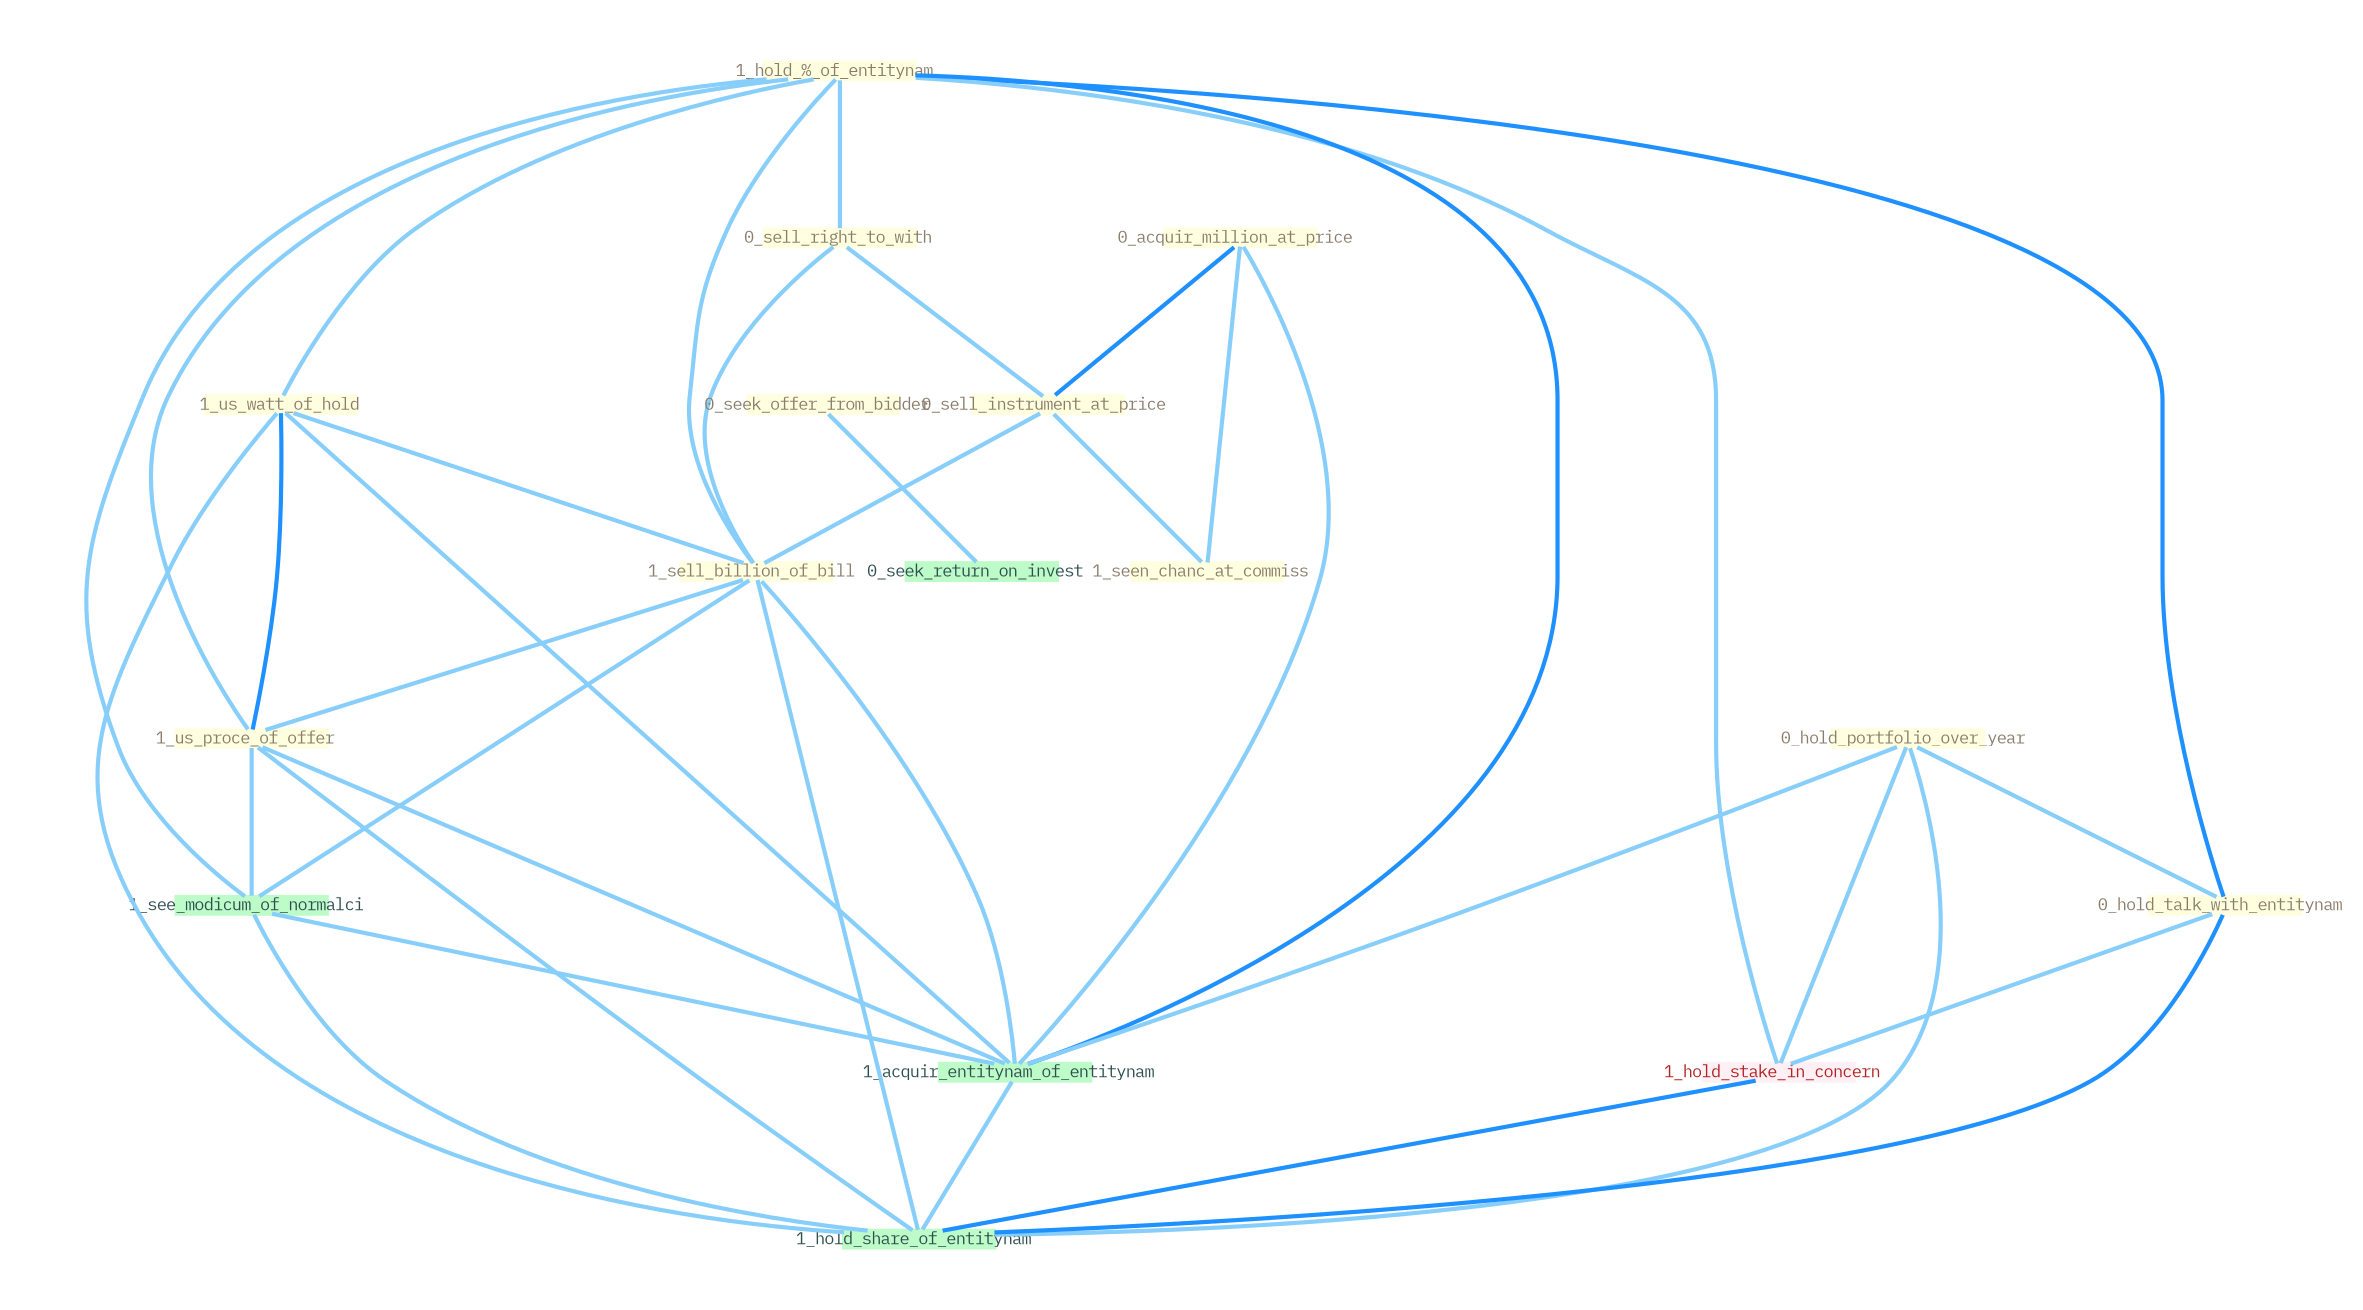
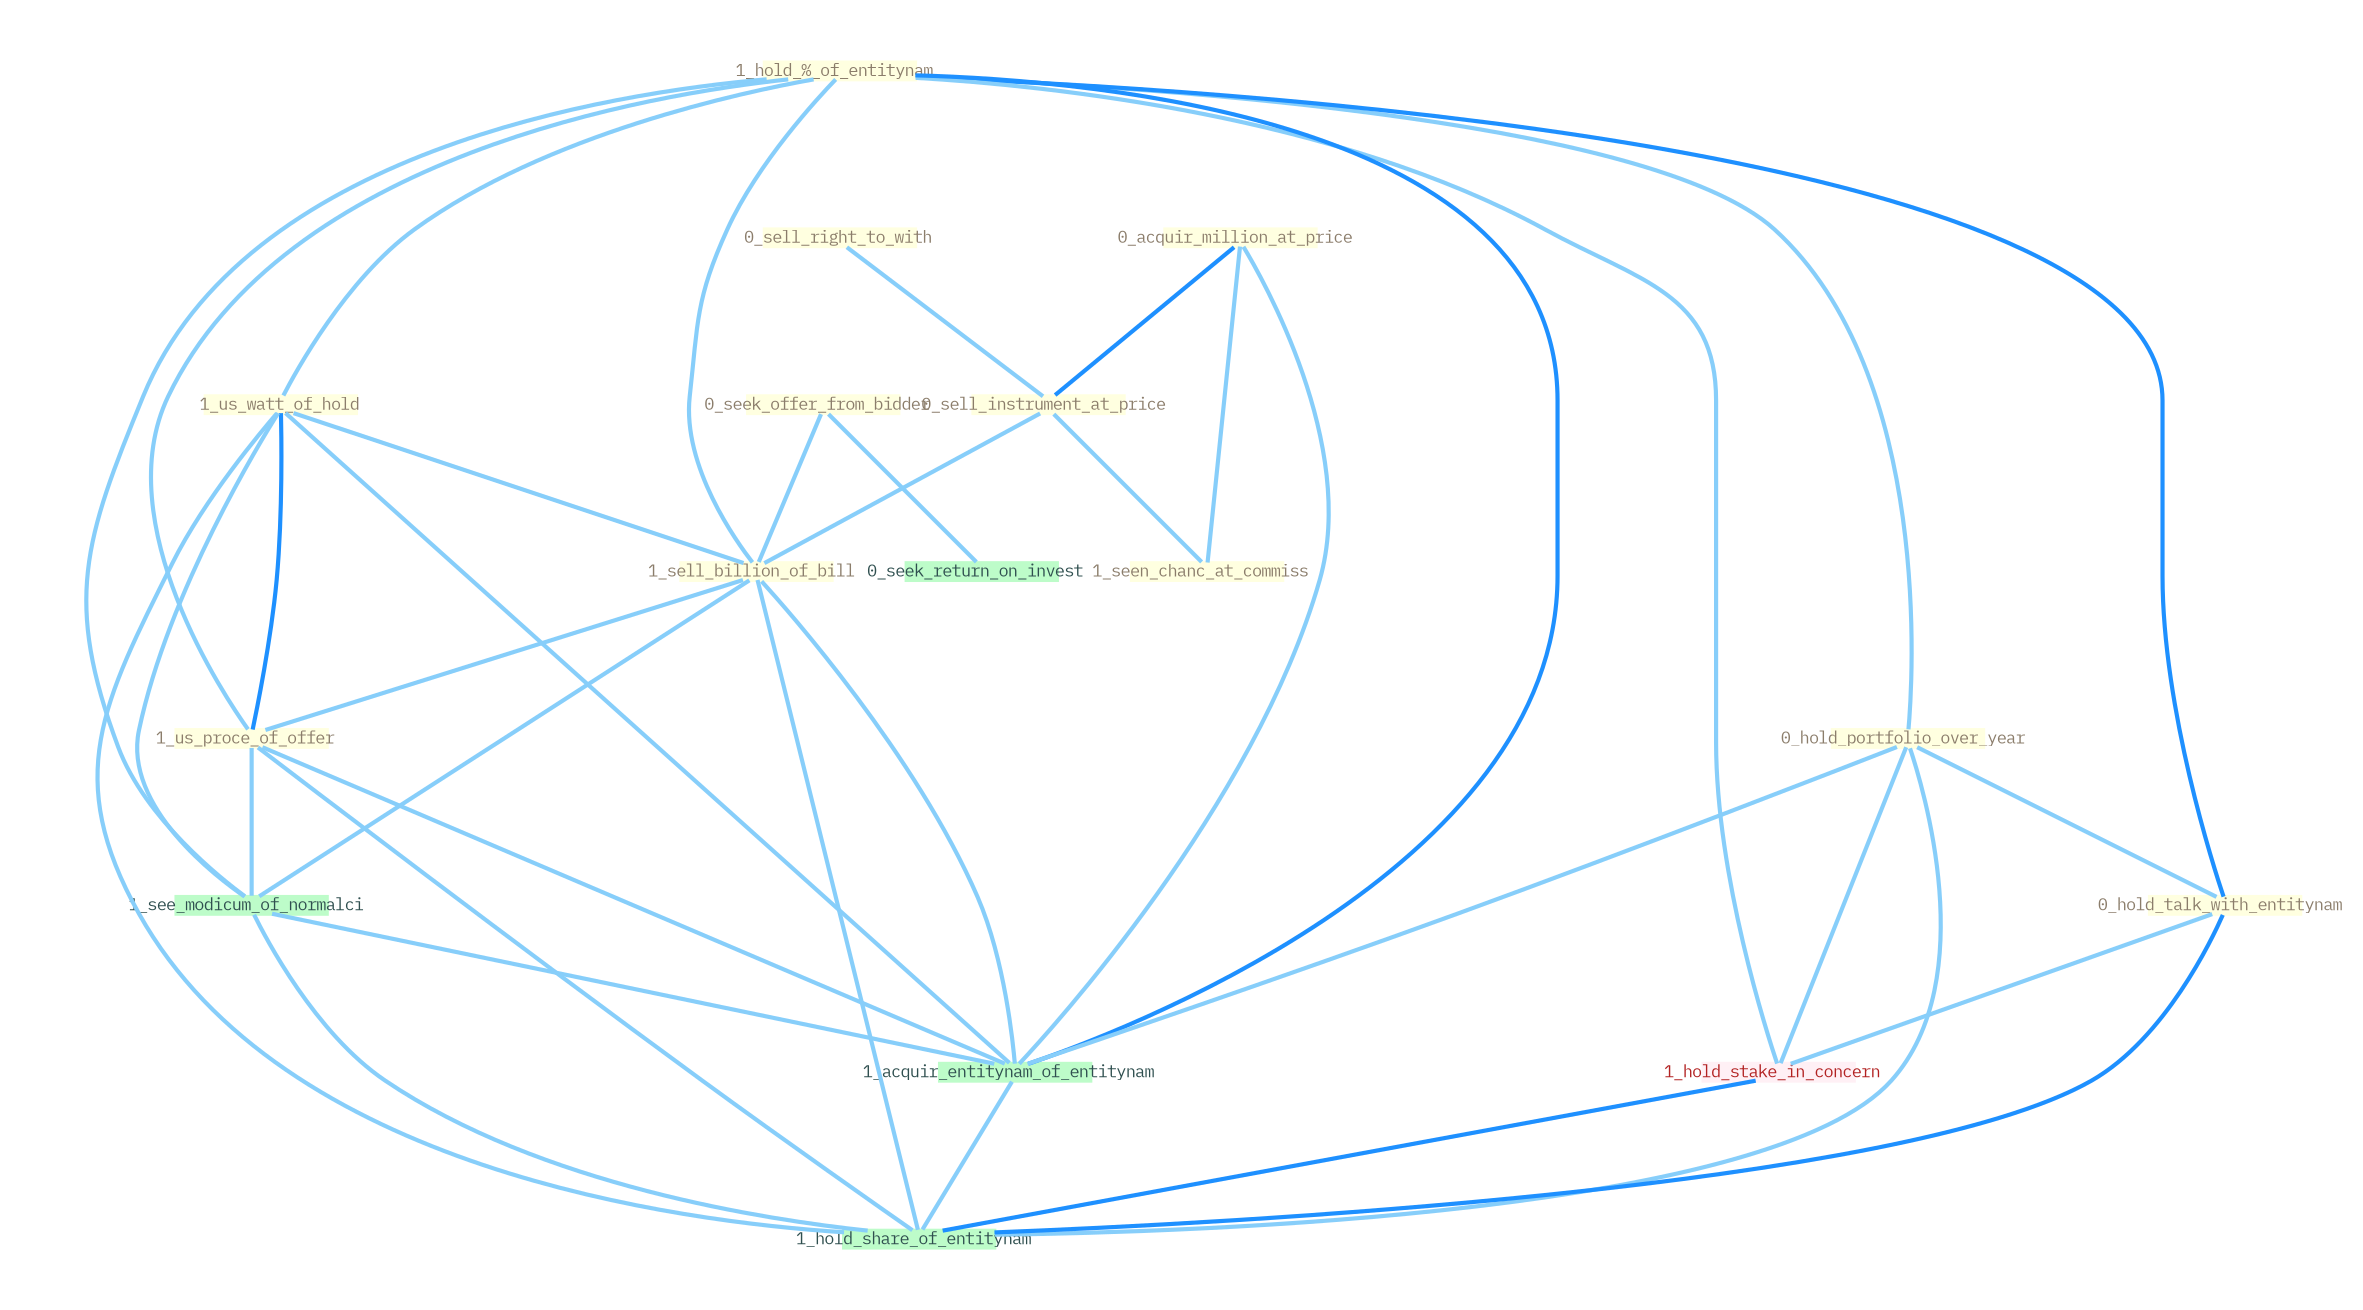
  graph {
    fontname="IBM Plex Mono"
    node [color="#ffffe0" fixedsize=true fontcolor="#8b7d6b" fontname="IBM Plex Mono" fontsize=4 shape=polygon style=filled]
    edge [color="#87cefa" fontname="IBM Plex Mono" w=1]
    "1_hold_%_of_entitynam " [height=.06 width=.5]
    n2 [height=.06 label="1_us_watt_of_hold" width=.5]
    "0_acquir_million_at_price " [height=.06 width=.5]
    n4 [height=.06 label="0_sell_right_to_with" width=.5]
    "0_hold_portfolio_over_year " [height=.06 width=.5]
    "0_sell_instrument_at_price " [height=.06 width=.5]
    "1_sell_billion_of_bill " [height=.06 width=.5]
    "1_us_proce_of_offer " [height=.06 width=.5]
    "1_seen_chanc_at_commiss " [height=.06 width=.5]
    "0_hold_talk_with_entitynam " [height=.06 width=.5]
    "0_seek_offer_from_bidder " [height=.06 width=.5]
    "1_hold_stake_in_concern " [color="#fff0f5" fontcolor="#b22222" height=.06 width=.5]
    "1_see_modicum_of_normalci " [color="#BDFCC9" fontcolor="#2f4f4f" height=.06 width=.5]
    "1_acquir_entitynam_of_entitynam " [color="#BDFCC9" fontcolor="#2f4f4f" height=.06 width=.5]
    "1_hold_share_of_entitynam " [color="#BDFCC9" fontcolor="#2f4f4f" height=.06 width=.5]
    "0_seek_return_on_invest " [color="#BDFCC9" fontcolor="#2f4f4f" height=.06 width=.5]
    subgraph sub_1 {
      "1_hold_%_of_entitynam "
      n2
      "0_acquir_million_at_price "
      n4
      "0_hold_portfolio_over_year "
      "0_sell_instrument_at_price "
      "1_sell_billion_of_bill "
      "1_us_proce_of_offer "
      "1_seen_chanc_at_commiss "
      "0_hold_talk_with_entitynam "
      "0_seek_offer_from_bidder "
    }
    subgraph sub_2 {
      "1_hold_stake_in_concern "
    }
    "1_hold_%_of_entitynam " -- n2
-   "1_hold_%_of_entitynam " -- n4
+   "1_hold_%_of_entitynam " -- "0_hold_portfolio_over_year "
    "1_hold_%_of_entitynam " -- "1_sell_billion_of_bill "
    "1_hold_%_of_entitynam " -- "1_us_proce_of_offer "
    "1_hold_%_of_entitynam " -- "0_hold_talk_with_entitynam " [color="#1e90ff" w=2]
    "1_hold_%_of_entitynam " -- "1_hold_stake_in_concern "
    "1_hold_%_of_entitynam " -- "1_see_modicum_of_normalci "
    "1_hold_%_of_entitynam " -- "1_acquir_entitynam_of_entitynam " [color="#1e90ff" w=2]
    n2 -- "1_sell_billion_of_bill "
    n2 -- "1_us_proce_of_offer " [color="#1e90ff" w=2]
+   n2 -- "1_see_modicum_of_normalci "
    n2 -- "1_acquir_entitynam_of_entitynam "
    n2 -- "1_hold_share_of_entitynam "
    "0_acquir_million_at_price " -- "0_sell_instrument_at_price " [color="#1e90ff" w=2]
    "0_acquir_million_at_price " -- "1_seen_chanc_at_commiss "
    "0_acquir_million_at_price " -- "1_acquir_entitynam_of_entitynam "
    n4 -- "0_sell_instrument_at_price "
-   n4 -- "1_sell_billion_of_bill "
+   "0_seek_offer_from_bidder " -- "1_sell_billion_of_bill "
    "0_hold_portfolio_over_year " -- "0_hold_talk_with_entitynam "
    "0_hold_portfolio_over_year " -- "1_hold_stake_in_concern "
    "0_hold_portfolio_over_year " -- "1_acquir_entitynam_of_entitynam "
    "0_hold_portfolio_over_year " -- "1_hold_share_of_entitynam "
    "0_sell_instrument_at_price " -- "1_sell_billion_of_bill "
    "0_sell_instrument_at_price " -- "1_seen_chanc_at_commiss "
    "1_sell_billion_of_bill " -- "1_us_proce_of_offer "
    "1_sell_billion_of_bill " -- "1_see_modicum_of_normalci "
    "1_sell_billion_of_bill " -- "1_acquir_entitynam_of_entitynam "
    "1_sell_billion_of_bill " -- "1_hold_share_of_entitynam "
    "1_us_proce_of_offer " -- "1_see_modicum_of_normalci "
    "1_us_proce_of_offer " -- "1_acquir_entitynam_of_entitynam "
    "1_us_proce_of_offer " -- "1_hold_share_of_entitynam "
    "0_hold_talk_with_entitynam " -- "1_hold_stake_in_concern "
    "0_hold_talk_with_entitynam " -- "1_hold_share_of_entitynam " [color="#1e90ff" w=2]
    "0_seek_offer_from_bidder " -- "0_seek_return_on_invest "
    "1_hold_stake_in_concern " -- "1_hold_share_of_entitynam " [color="#1e90ff"]
    "1_see_modicum_of_normalci " -- "1_acquir_entitynam_of_entitynam "
    "1_see_modicum_of_normalci " -- "1_hold_share_of_entitynam "
    "1_acquir_entitynam_of_entitynam " -- "1_hold_share_of_entitynam " [w=2]
  }
